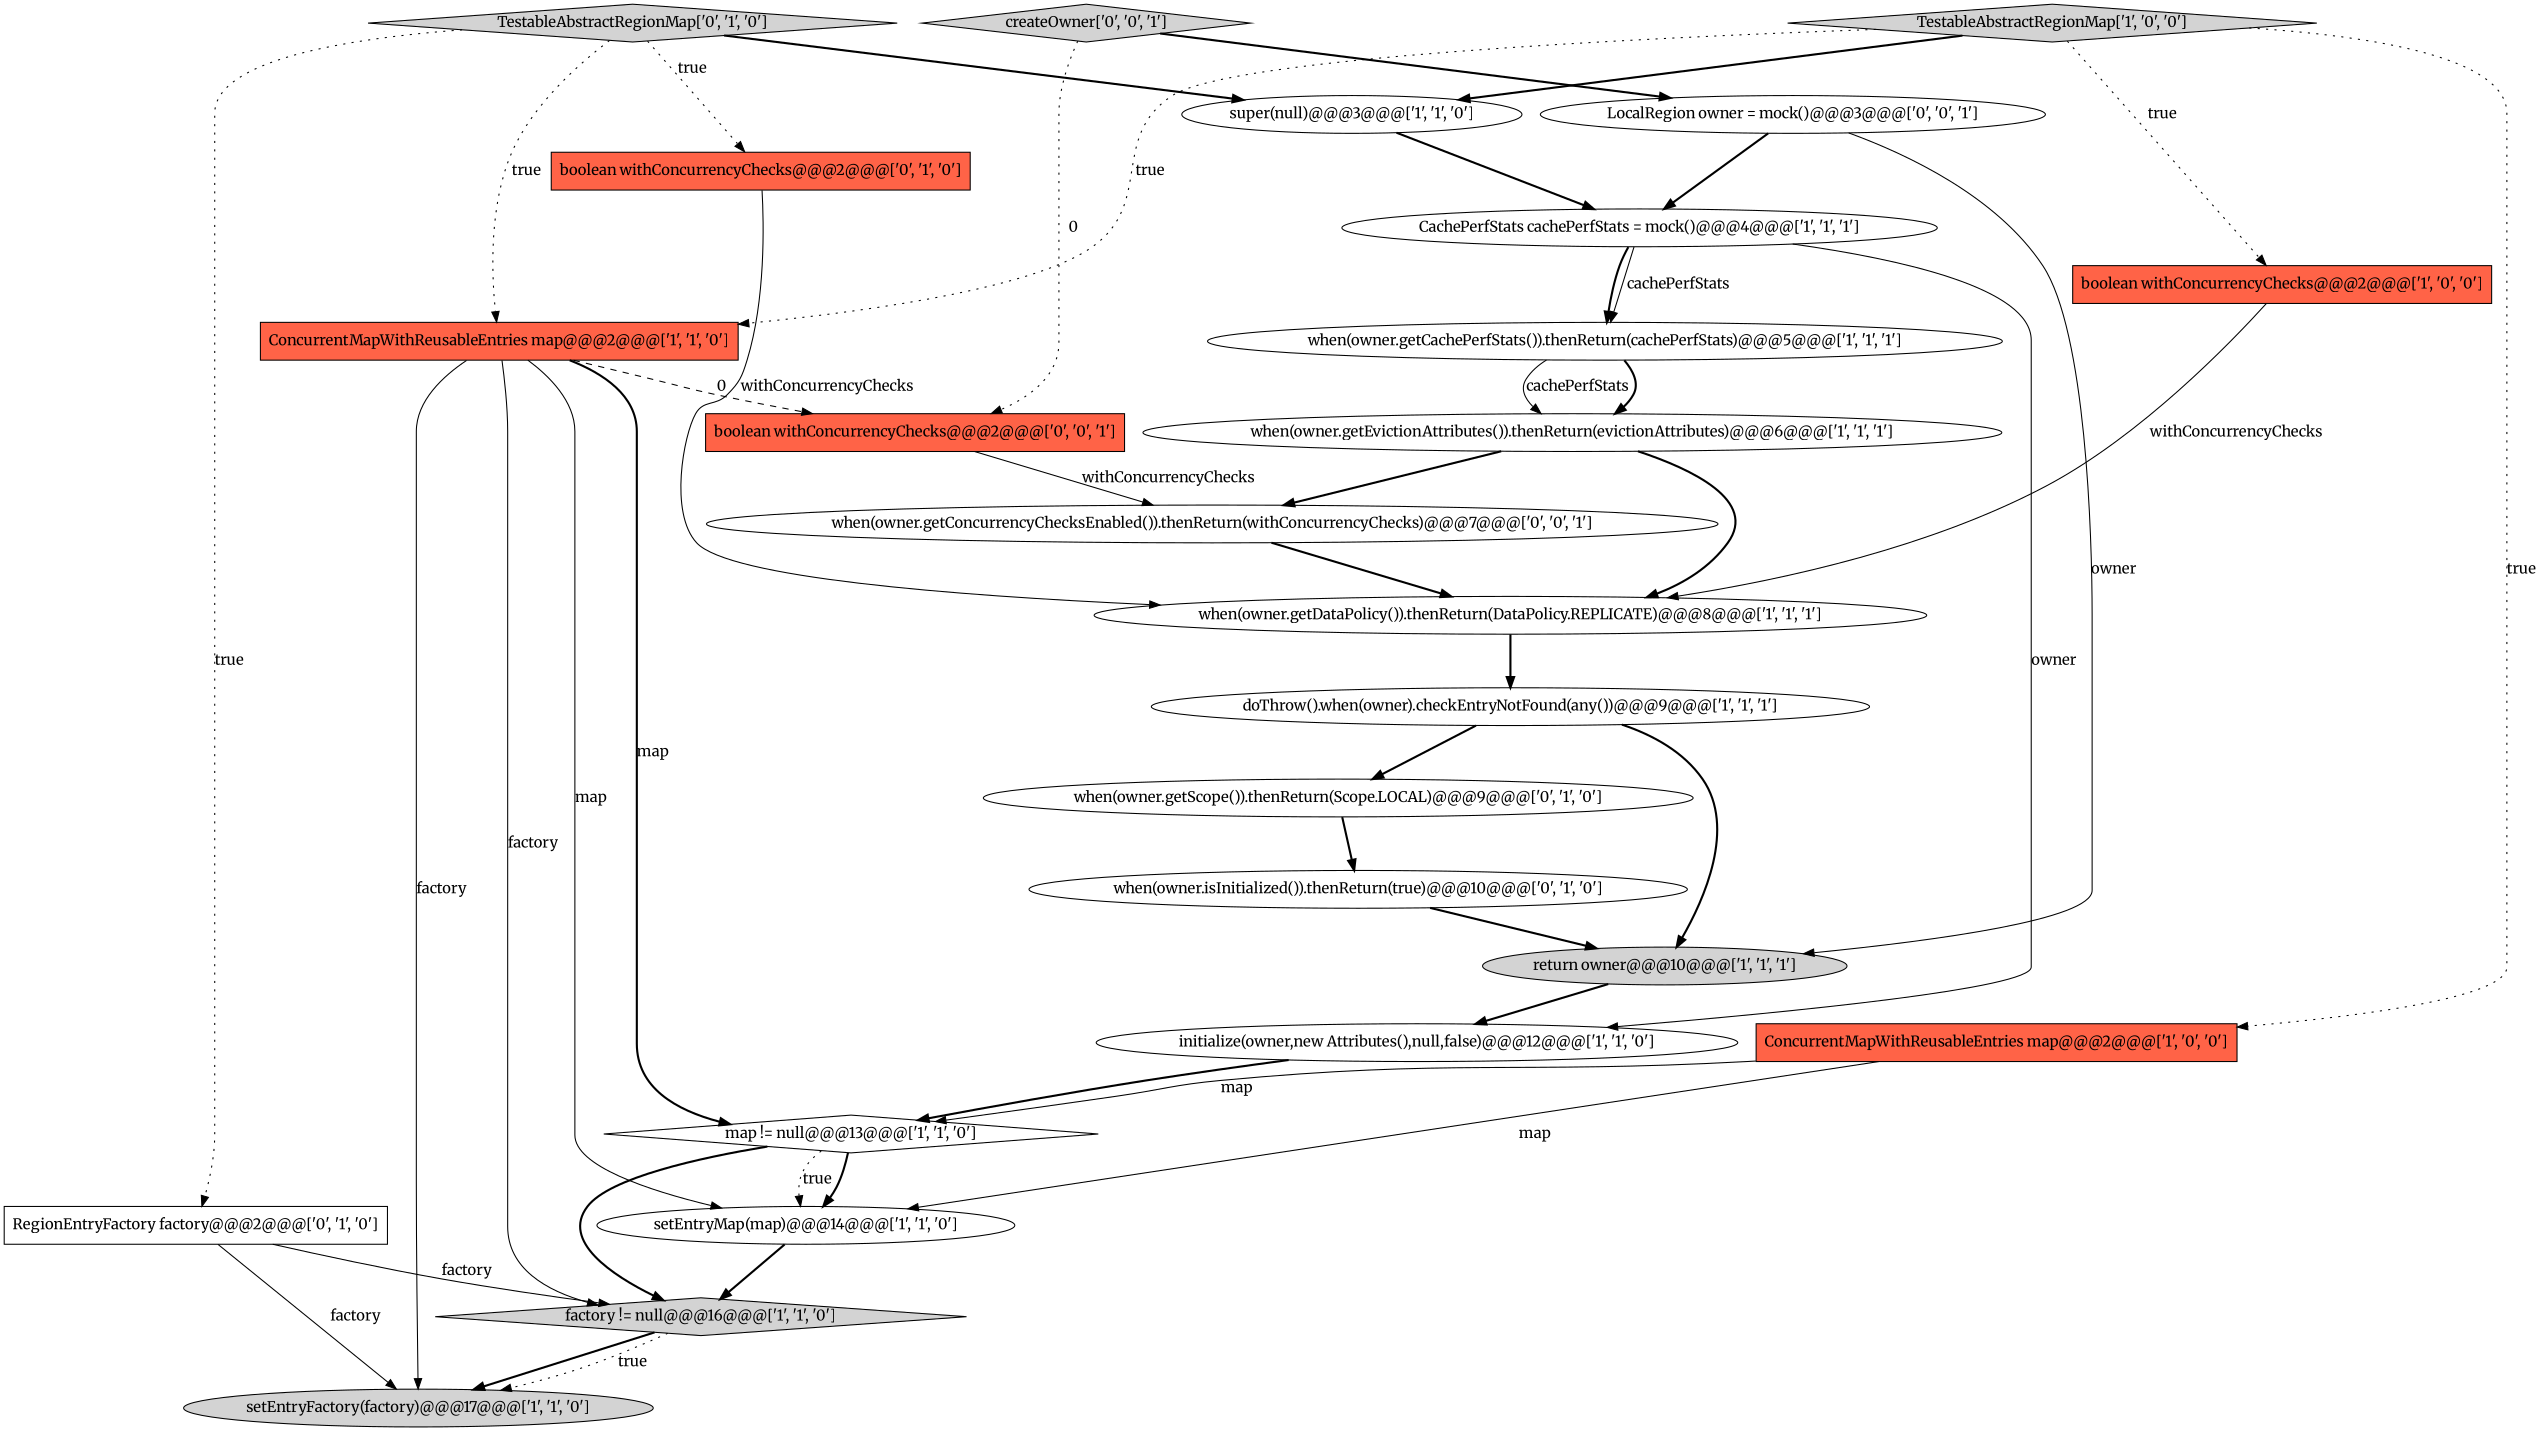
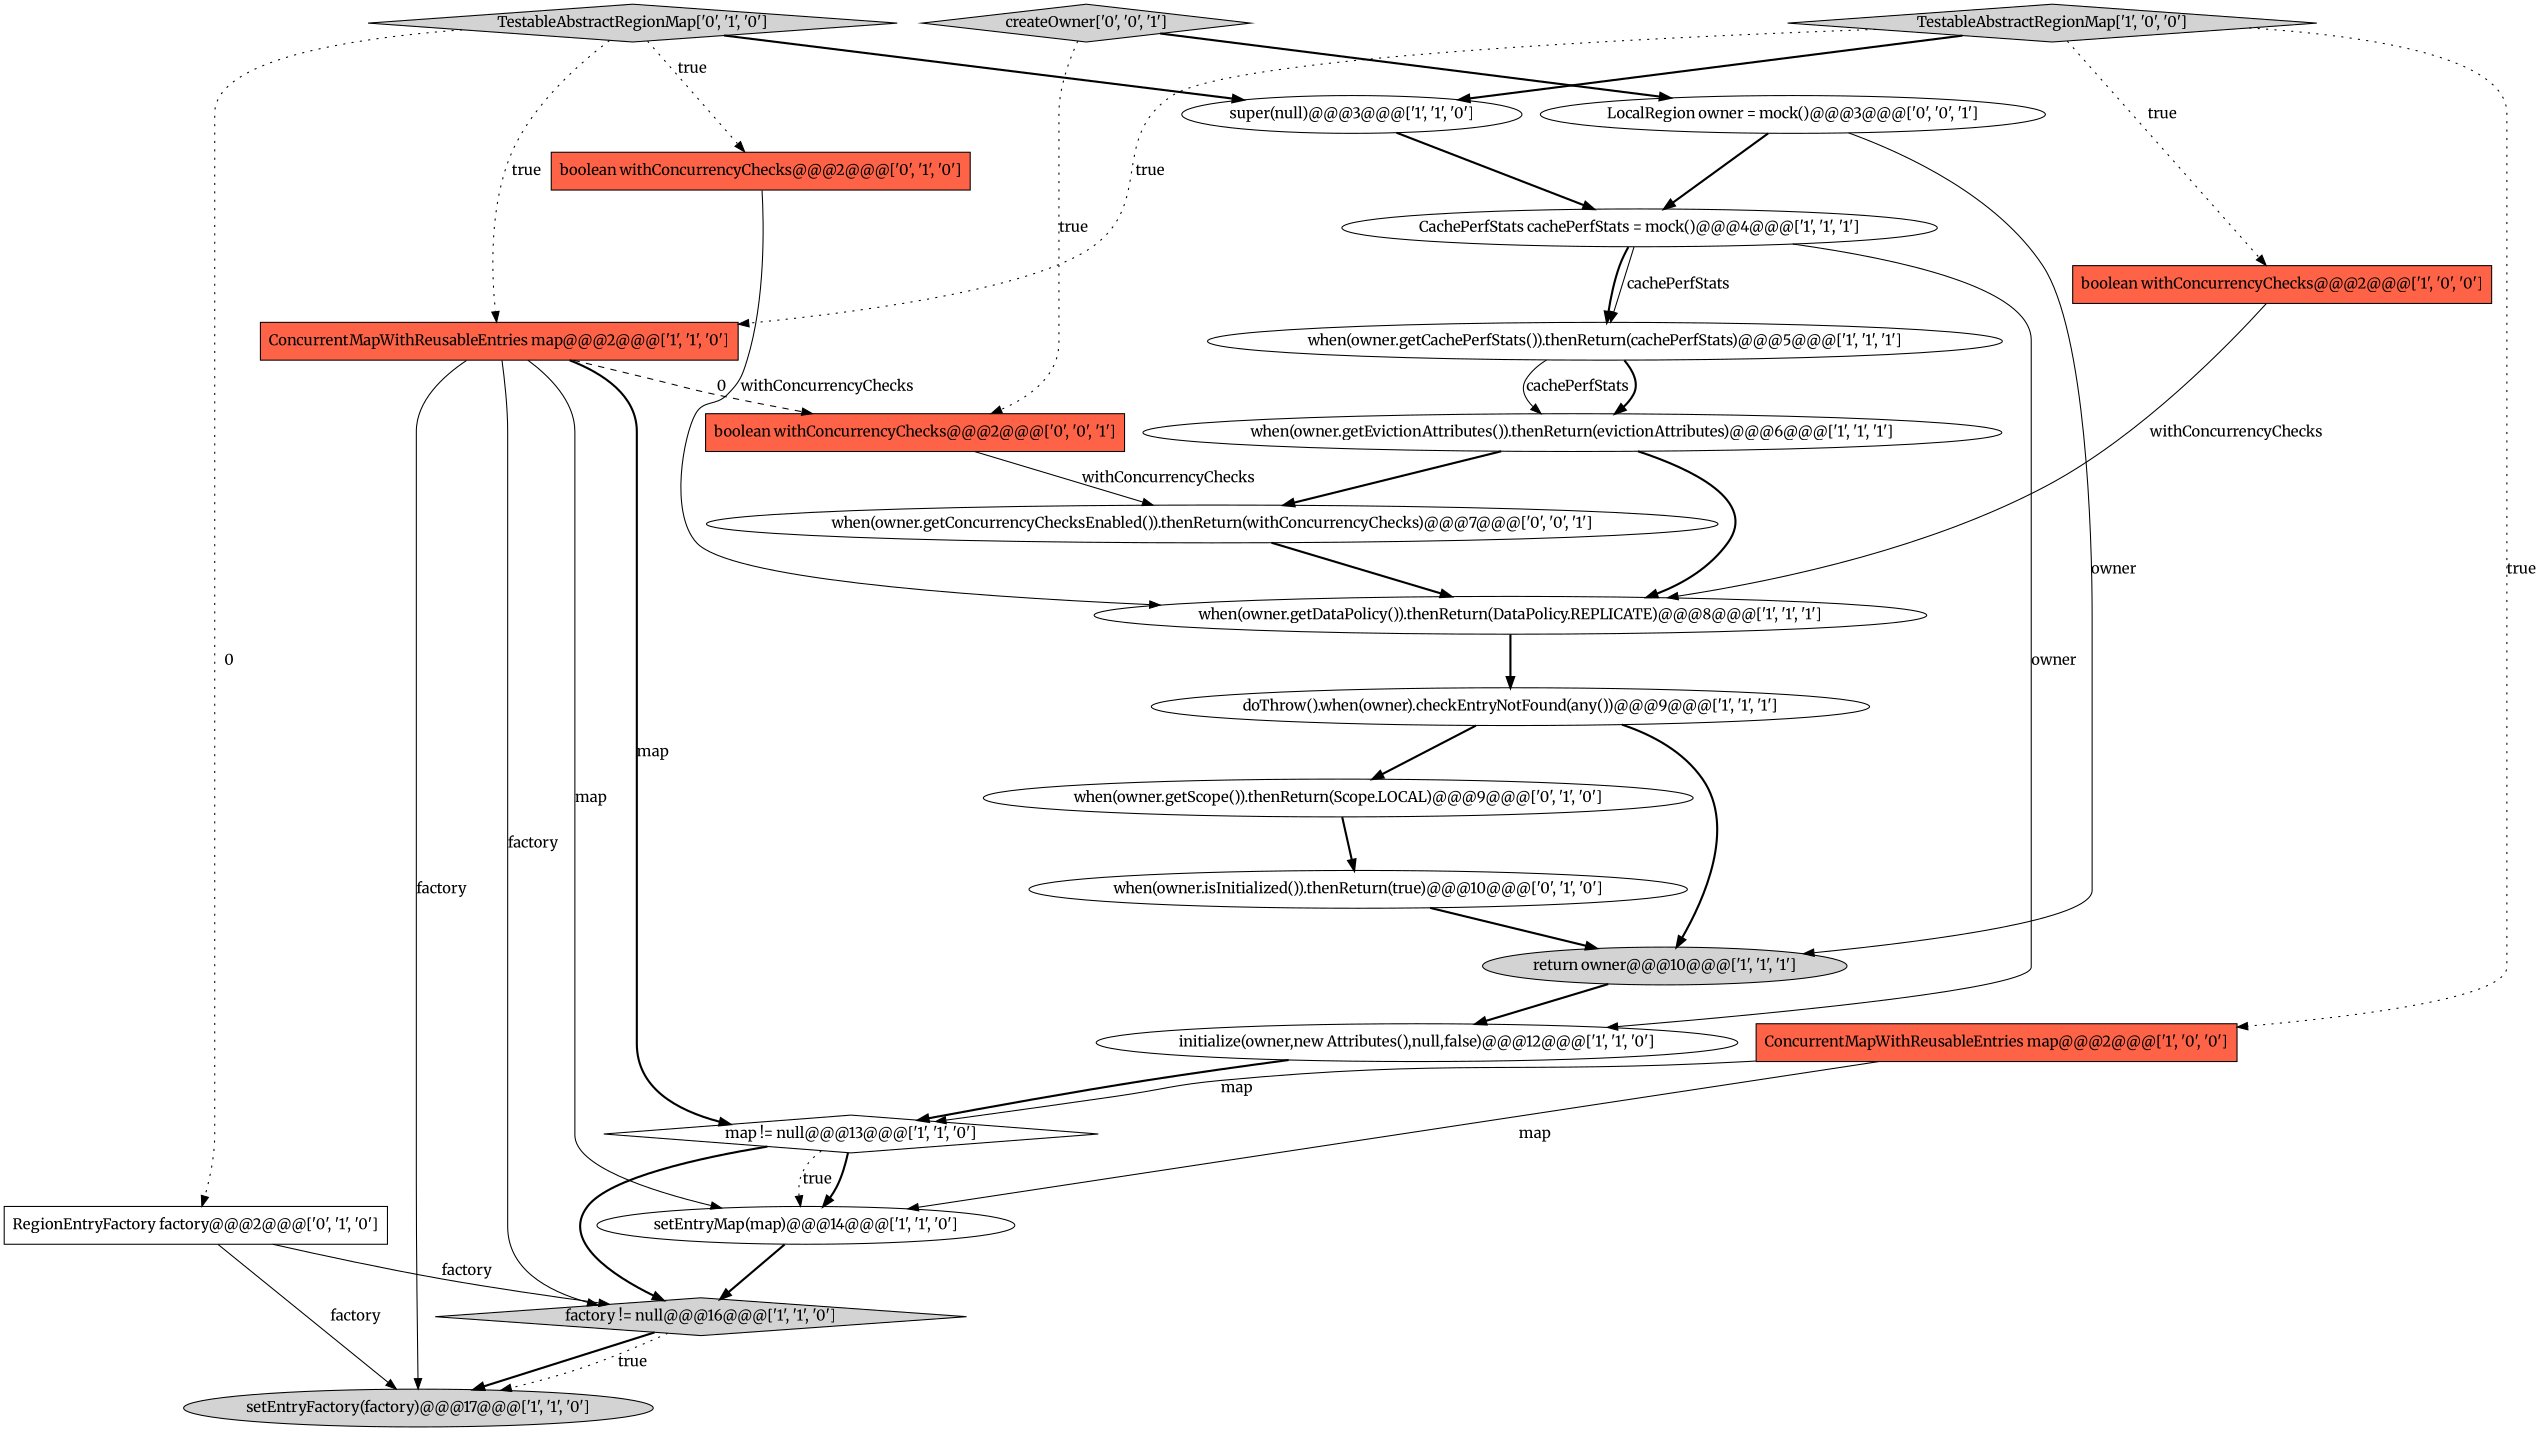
  digraph {
    fontname=Merriweather
    node [fillcolor=white fontname=Merriweather shape=ellipse style=filled]
    edge [fontname=Merriweather style=bold]
    n1 [fillcolor=tomato label="boolean withConcurrencyChecks@@@2@@@['0', '1', '0']" shape=box]
    n2 [label="when(owner.getDataPolicy()).thenReturn(DataPolicy.REPLICATE)@@@8@@@['1', '1', '1']"]
    n3 [label="doThrow().when(owner).checkEntryNotFound(any())@@@9@@@['1', '1', '1']"]
    n4 [fillcolor=tomato label="ConcurrentMapWithReusableEntries map@@@2@@@['1', '1', '0']" shape=box]
    n5 [fillcolor=lightgray label="factory != null@@@16@@@['1', '1', '0']" shape=diamond]
    n6 [label="map != null@@@13@@@['1', '1', '0']" shape=diamond]
    n7 [fillcolor=tomato label="boolean withConcurrencyChecks@@@2@@@['0', '0', '1']" shape=box]
    n8 [label="setEntryMap(map)@@@14@@@['1', '1', '0']"]
    n9 [fillcolor=lightgray label="setEntryFactory(factory)@@@17@@@['1', '1', '0']"]
    n10 [label="when(owner.getConcurrencyChecksEnabled()).thenReturn(withConcurrencyChecks)@@@7@@@['0', '0', '1']"]
    n11 [fillcolor=lightgray label="createOwner['0', '0', '1']" shape=diamond]
    n12 [label="LocalRegion owner = mock()@@@3@@@['0', '0', '1']"]
    n13 [fillcolor=lightgray label="return owner@@@10@@@['1', '1', '1']"]
    n14 [label="CachePerfStats cachePerfStats = mock()@@@4@@@['1', '1', '1']"]
    n15 [label="initialize(owner,new Attributes(),null,false)@@@12@@@['1', '1', '0']"]
    n16 [label="when(owner.getCachePerfStats()).thenReturn(cachePerfStats)@@@5@@@['1', '1', '1']"]
    n17 [label="when(owner.getEvictionAttributes()).thenReturn(evictionAttributes)@@@6@@@['1', '1', '1']"]
    n18 [fillcolor=tomato label="boolean withConcurrencyChecks@@@2@@@['1', '0', '0']" shape=box]
    n19 [label="when(owner.getScope()).thenReturn(Scope.LOCAL)@@@9@@@['0', '1', '0']"]
    n20 [fillcolor=lightgray label="TestableAbstractRegionMap['1', '0', '0']" shape=diamond]
    n21 [fillcolor=tomato label="ConcurrentMapWithReusableEntries map@@@2@@@['1', '0', '0']" shape=box]
    n22 [label="super(null)@@@3@@@['1', '1', '0']"]
    n23 [label="RegionEntryFactory factory@@@2@@@['0', '1', '0']" shape=box]
    n24 [fillcolor=lightgray label="TestableAbstractRegionMap['0', '1', '0']" shape=diamond]
    n25 [label="when(owner.isInitialized()).thenReturn(true)@@@10@@@['0', '1', '0']"]
    n1 -> n2 [label=withConcurrencyChecks style=solid]
    n2 -> n3
    n3 -> n13
    n3 -> n19
    n4 -> n5 [label=factory style=solid]
    n4 -> n6 [label=map]
    n4 -> n7 [label=0 style=dashed]
    n4 -> n8 [label=map style=solid]
    n4 -> n9 [label=factory style=solid]
    n5 -> n9
    n5 -> n9 [label=true style=dotted]
    n6 -> n5
    n6 -> n8
    n6 -> n8 [label=true style=dotted]
    n7 -> n10 [label=withConcurrencyChecks style=solid]
    n8 -> n5
    n10 -> n2
-   n11 -> n7 [label=0 style=dotted]
+   n11 -> n7 [label=true style=dotted]
    n11 -> n12
    n12 -> n13 [label=owner style=solid]
    n12 -> n14
    n13 -> n15
    n14 -> n15 [label=owner style=solid]
    n14 -> n16 [label=cachePerfStats style=solid]
    n14 -> n16
    n15 -> n6
    n16 -> n17
    n16 -> n17 [label=cachePerfStats style=solid]
    n17 -> n2
    n17 -> n10
    n18 -> n2 [label=withConcurrencyChecks style=solid]
    n19 -> n25
    n20 -> n4 [label=true style=dotted]
    n20 -> n18 [label=true style=dotted]
    n20 -> n21 [label=true style=dotted]
    n20 -> n22
    n21 -> n6 [label=map style=solid]
    n21 -> n8 [label=map style=solid]
    n22 -> n14
    n23 -> n5 [label=factory style=solid]
    n23 -> n9 [label=factory style=solid]
    n24 -> n1 [label=true style=dotted]
    n24 -> n4 [label=true style=dotted]
    n24 -> n22
-   n24 -> n23 [label=true style=dotted]
+   n24 -> n23 [label=0 style=dotted]
    n25 -> n13
  }
